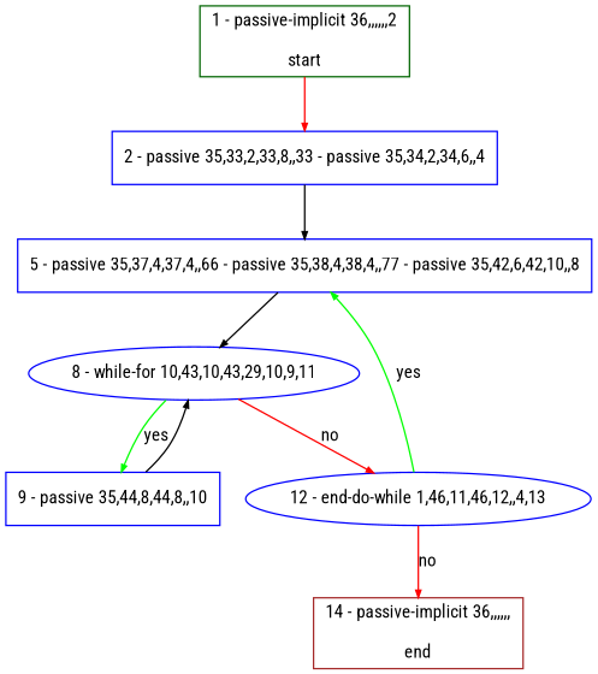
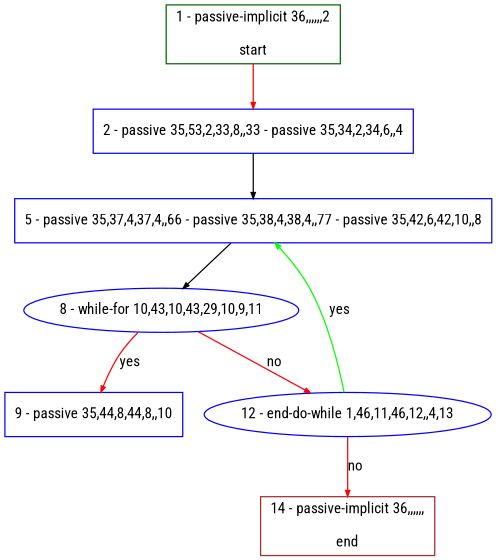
  digraph {
    bgcolor=white
    compound=true
    fillcolor="#FFFFCC"
    fontname="Roboto Condensed"
    fontsize=12
    pack=true
    packmode=clust
    style="rounded,filled"
    node [color="#0000ff" compound=true fillcolor="#ffffff" fixedsize=false fontname="Roboto Condensed" fontsize=12 node_initialized=no shape=box style=filled]
    edge [arrowhead=normal arrowsize=0.5 arrowtail=none color="#000000" compound=true dir=forward fontcolor=black fontname="Roboto Condensed" fontsize=12]
-   n1 [label="2 - passive 35,33,2,33,8,,33 - passive 35,34,2,34,6,,4"]
+   n1 [label="2 - passive 35,53,2,33,8,,33 - passive 35,34,2,34,6,,4"]
    n2 [label="5 - passive 35,37,4,37,4,,66 - passive 35,38,4,38,4,,77 - passive 35,42,6,42,10,,8"]
    n3 [label="8 - while-for 10,43,10,43,29,10,9,11" shape=oval]
    n4 [color="#006400" label="1 - passive-implicit 36,,,,,,2\n\nstart"]
    n5 [label="9 - passive 35,44,8,44,8,,10"]
    n6 [label="12 - end-do-while 1,46,11,46,12,,4,13" shape=oval]
    n7 [color="#a52a2a" label="14 - passive-implicit 36,,,,,,\n\nend"]
    n1 -> n2
    n2 -> n3
-   n3 -> n5 [color="#00ff00" label=yes]
+   n3 -> n5 [color="#ff0000" label=yes]
    n3 -> n6 [color="#ff0000" label=no]
    n4 -> n1 [color="#ff0000"]
-   n5 -> n3
    n6 -> n2 [color="#00ff00" label=yes]
    n6 -> n7 [color="#ff0000" label=no]
  }
